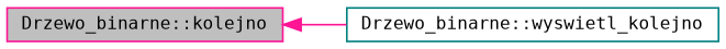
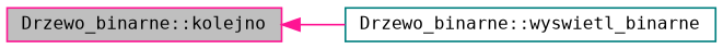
  digraph {
    rankdir=LR
    fontname="DejaVu Sans Mono"
    node [fontname="DejaVu Sans Mono" fontsize=10 shape=record style=filled]
    n1 [color=deeppink fillcolor=grey75 fontcolor=black height=0.2 label="Drzewo_binarne::kolejno" width=0.4]
-   n2 [color=teal fillcolor=white height=0.2 label="Drzewo_binarne::wyswietl_kolejno" width=0.4]
+   n2 [color=teal fillcolor=white height=0.2 label="Drzewo_binarne::wyswietl_binarne" width=0.4]
    n1 -> n2 [color=deeppink dir=back fontname="DejaVu Sans Mono" fontsize=10 labelfontname=Helvetica labelfontsize=10 style=solid]
  }
